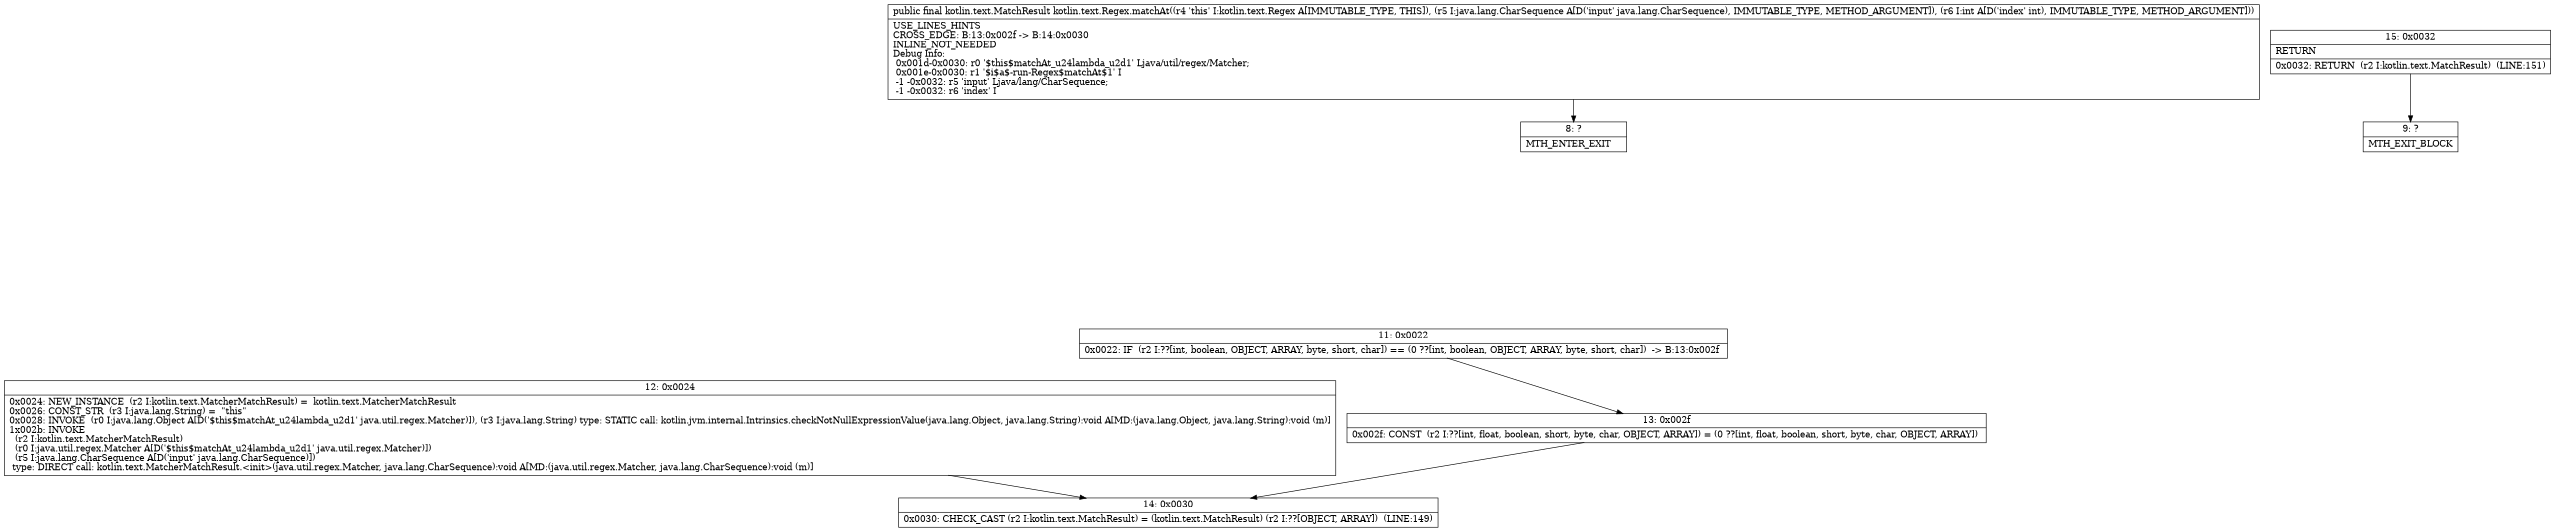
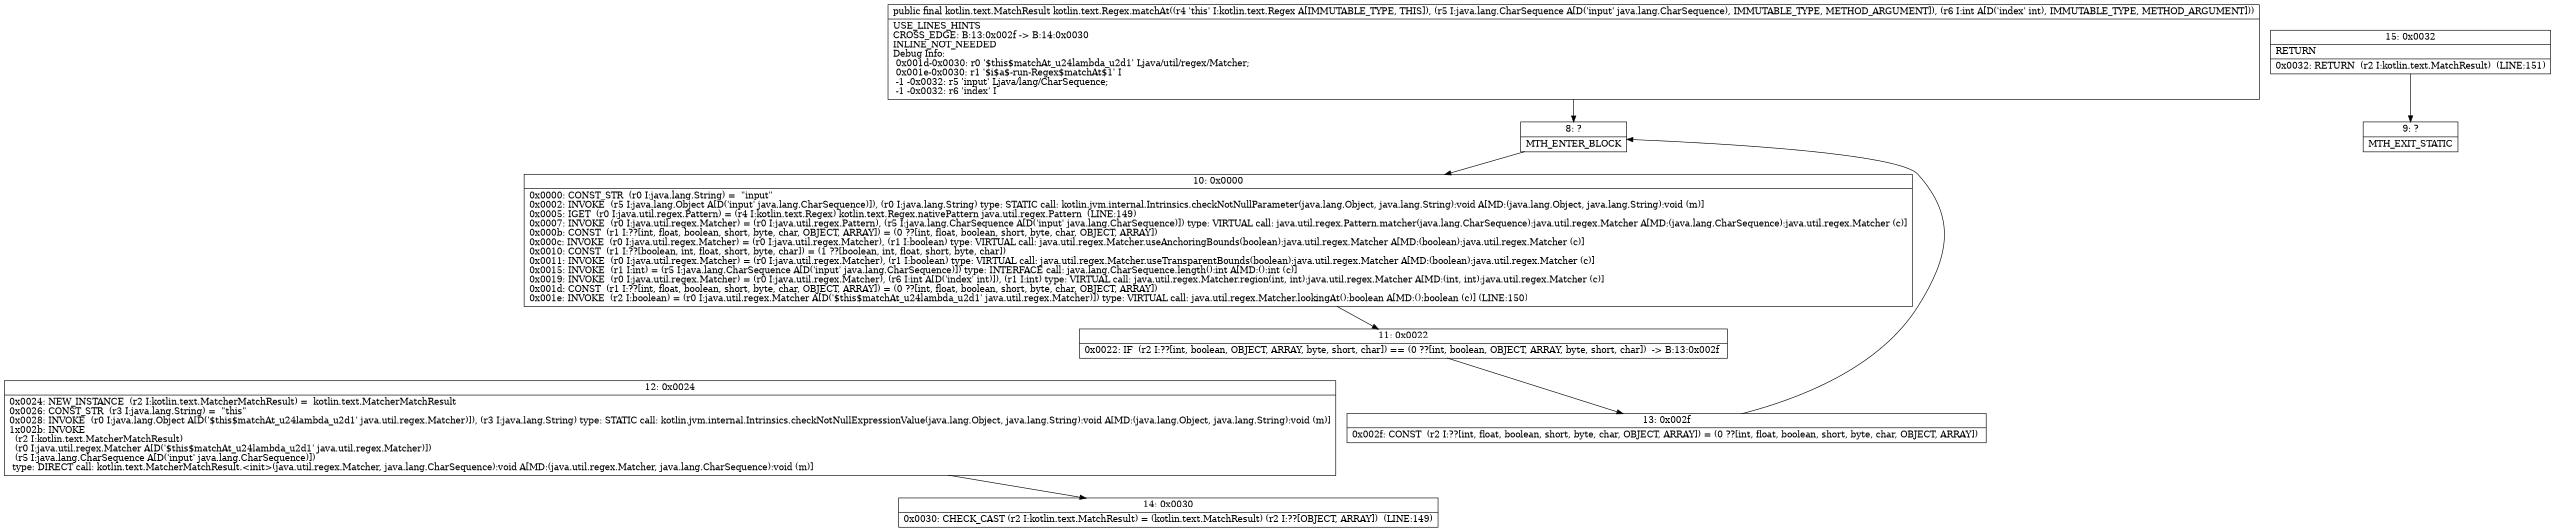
  digraph {
    node [shape=record]
-   n1 [label="{8\:\ ?|MTH_ENTER_EXIT\l}"]
+   n1 [label="{8\:\ ?|MTH_ENTER_BLOCK\l}"]
+   n2 [label="{10\:\ 0x0000|0x0000: CONST_STR  (r0 I:java.lang.String) =  \"input\" \l0x0002: INVOKE  (r5 I:java.lang.Object A[D('input' java.lang.CharSequence)]), (r0 I:java.lang.String) type: STATIC call: kotlin.jvm.internal.Intrinsics.checkNotNullParameter(java.lang.Object, java.lang.String):void A[MD:(java.lang.Object, java.lang.String):void (m)]\l0x0005: IGET  (r0 I:java.util.regex.Pattern) = (r4 I:kotlin.text.Regex) kotlin.text.Regex.nativePattern java.util.regex.Pattern  (LINE:149)\l0x0007: INVOKE  (r0 I:java.util.regex.Matcher) = (r0 I:java.util.regex.Pattern), (r5 I:java.lang.CharSequence A[D('input' java.lang.CharSequence)]) type: VIRTUAL call: java.util.regex.Pattern.matcher(java.lang.CharSequence):java.util.regex.Matcher A[MD:(java.lang.CharSequence):java.util.regex.Matcher (c)]\l0x000b: CONST  (r1 I:??[int, float, boolean, short, byte, char, OBJECT, ARRAY]) = (0 ??[int, float, boolean, short, byte, char, OBJECT, ARRAY]) \l0x000c: INVOKE  (r0 I:java.util.regex.Matcher) = (r0 I:java.util.regex.Matcher), (r1 I:boolean) type: VIRTUAL call: java.util.regex.Matcher.useAnchoringBounds(boolean):java.util.regex.Matcher A[MD:(boolean):java.util.regex.Matcher (c)]\l0x0010: CONST  (r1 I:??[boolean, int, float, short, byte, char]) = (1 ??[boolean, int, float, short, byte, char]) \l0x0011: INVOKE  (r0 I:java.util.regex.Matcher) = (r0 I:java.util.regex.Matcher), (r1 I:boolean) type: VIRTUAL call: java.util.regex.Matcher.useTransparentBounds(boolean):java.util.regex.Matcher A[MD:(boolean):java.util.regex.Matcher (c)]\l0x0015: INVOKE  (r1 I:int) = (r5 I:java.lang.CharSequence A[D('input' java.lang.CharSequence)]) type: INTERFACE call: java.lang.CharSequence.length():int A[MD:():int (c)]\l0x0019: INVOKE  (r0 I:java.util.regex.Matcher) = (r0 I:java.util.regex.Matcher), (r6 I:int A[D('index' int)]), (r1 I:int) type: VIRTUAL call: java.util.regex.Matcher.region(int, int):java.util.regex.Matcher A[MD:(int, int):java.util.regex.Matcher (c)]\l0x001d: CONST  (r1 I:??[int, float, boolean, short, byte, char, OBJECT, ARRAY]) = (0 ??[int, float, boolean, short, byte, char, OBJECT, ARRAY]) \l0x001e: INVOKE  (r2 I:boolean) = (r0 I:java.util.regex.Matcher A[D('$this$matchAt_u24lambda_u2d1' java.util.regex.Matcher)]) type: VIRTUAL call: java.util.regex.Matcher.lookingAt():boolean A[MD:():boolean (c)] (LINE:150)\l}"]
    n3 [label="{11\:\ 0x0022|0x0022: IF  (r2 I:??[int, boolean, OBJECT, ARRAY, byte, short, char]) == (0 ??[int, boolean, OBJECT, ARRAY, byte, short, char])  \-\> B:13:0x002f \l}"]
    n4 [label="{13\:\ 0x002f|0x002f: CONST  (r2 I:??[int, float, boolean, short, byte, char, OBJECT, ARRAY]) = (0 ??[int, float, boolean, short, byte, char, OBJECT, ARRAY]) \l}"]
    n5 [label="{12\:\ 0x0024|0x0024: NEW_INSTANCE  (r2 I:kotlin.text.MatcherMatchResult) =  kotlin.text.MatcherMatchResult \l0x0026: CONST_STR  (r3 I:java.lang.String) =  \"this\" \l0x0028: INVOKE  (r0 I:java.lang.Object A[D('$this$matchAt_u24lambda_u2d1' java.util.regex.Matcher)]), (r3 I:java.lang.String) type: STATIC call: kotlin.jvm.internal.Intrinsics.checkNotNullExpressionValue(java.lang.Object, java.lang.String):void A[MD:(java.lang.Object, java.lang.String):void (m)]\l1x002b: INVOKE  \l  (r2 I:kotlin.text.MatcherMatchResult)\l  (r0 I:java.util.regex.Matcher A[D('$this$matchAt_u24lambda_u2d1' java.util.regex.Matcher)])\l  (r5 I:java.lang.CharSequence A[D('input' java.lang.CharSequence)])\l type: DIRECT call: kotlin.text.MatcherMatchResult.\<init\>(java.util.regex.Matcher, java.lang.CharSequence):void A[MD:(java.util.regex.Matcher, java.lang.CharSequence):void (m)]\l}"]
    n6 [label="{14\:\ 0x0030|0x0030: CHECK_CAST (r2 I:kotlin.text.MatchResult) = (kotlin.text.MatchResult) (r2 I:??[OBJECT, ARRAY])  (LINE:149)\l}"]
    n7 [label="{15\:\ 0x0032|RETURN\l|0x0032: RETURN  (r2 I:kotlin.text.MatchResult)  (LINE:151)\l}"]
-   n8 [label="{9\:\ ?|MTH_EXIT_BLOCK\l}"]
+   n8 [label="{9\:\ ?|MTH_EXIT_STATIC\l}"]
    n9 [label="{public final kotlin.text.MatchResult kotlin.text.Regex.matchAt((r4 'this' I:kotlin.text.Regex A[IMMUTABLE_TYPE, THIS]), (r5 I:java.lang.CharSequence A[D('input' java.lang.CharSequence), IMMUTABLE_TYPE, METHOD_ARGUMENT]), (r6 I:int A[D('index' int), IMMUTABLE_TYPE, METHOD_ARGUMENT]))  | USE_LINES_HINTS\lCROSS_EDGE: B:13:0x002f \-\> B:14:0x0030\lINLINE_NOT_NEEDED\lDebug Info:\l  0x001d\-0x0030: r0 '$this$matchAt_u24lambda_u2d1' Ljava\/util\/regex\/Matcher;\l  0x001e\-0x0030: r1 '$i$a$\-run\-Regex$matchAt$1' I\l  \-1 \-0x0032: r5 'input' Ljava\/lang\/CharSequence;\l  \-1 \-0x0032: r6 'index' I\l}"]
+   n1 -> n2
+   n2 -> n3
    n3 -> n4
-   n4 -> n6
+   n4 -> n1
    n5 -> n6
    n7 -> n8
    n9 -> n1
  }
